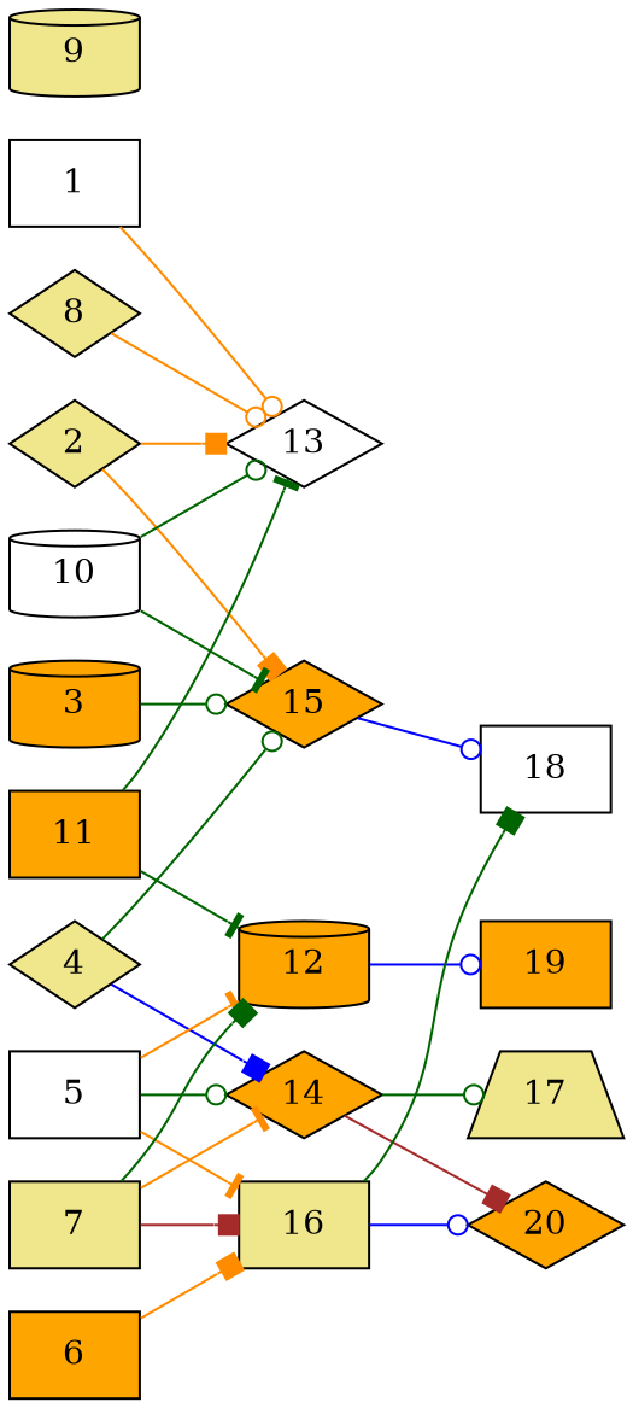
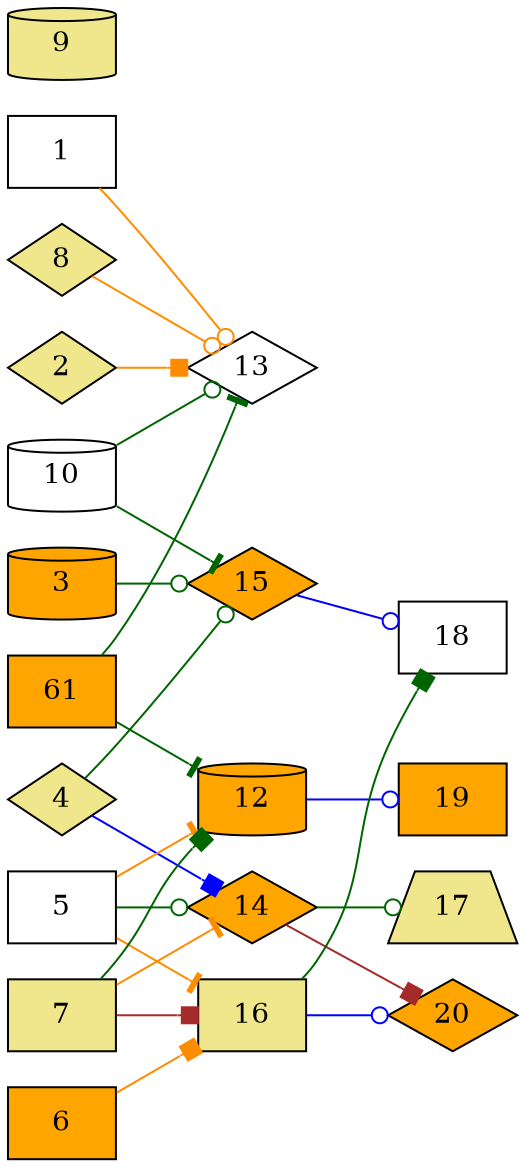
  digraph {
    rankdir=LR
    node [alpha=0.09 fillcolor=orange shape=box style=filled]
    edge [arrowhead=odot color=darkgreen]
    1 [expect_size=39468032 fillcolor=white]
    13 [alpha=0.17 expect_size=44497920 fillcolor=white shape=diamond]
    2 [expect_size=6352896 fillcolor=khaki shape=diamond]
    15 [expect_size=38261760 shape=diamond]
    18 [expect_size=20320256 fillcolor=white]
    3 [alpha=0.10 expect_size=49135616 shape=cylinder]
    4 [alpha=0.07 expect_size=37928960 fillcolor=khaki shape=diamond]
    14 [alpha=0.11 expect_size=21729280 shape=diamond]
    17 [alpha=0.08 expect_size=49053696 fillcolor=khaki shape=trapezium]
    20 [alpha=0.04 expect_size=14599168 shape=diamond]
    5 [alpha=0.16 expect_size=32886784 fillcolor=white]
    12 [alpha=0.02 expect_size=23802880 shape=cylinder]
    16 [alpha=0.06 expect_size=27653120 fillcolor=khaki]
    19 [alpha=0.06 expect_size=13249536]
    6 [expect_size=12646400]
    7 [alpha=0.08 expect_size=15831040 fillcolor=khaki]
    8 [alpha=0.17 expect_size=10909696 fillcolor=khaki shape=diamond]
    9 [alpha=0.01 expect_size=27612160 fillcolor=khaki shape=cylinder]
    10 [alpha=0.06 expect_size=37062656 fillcolor=white shape=cylinder]
-   11 [expect_size=49244160]
+   11 [expect_size=49244160 label=61]
    1 -> 13 [color=darkorange]
    2 -> 13 [arrowhead=box color=darkorange]
-   2 -> 15 [arrowhead=box color=darkorange]
    15 -> 18 [color=blue]
    3 -> 15
    4 -> 15
    4 -> 14 [arrowhead=box color=blue]
    14 -> 17
    14 -> 20 [arrowhead=box color=brown]
    5 -> 14
    5 -> 12 [arrowhead=tee color=darkorange]
    5 -> 16 [arrowhead=tee color=darkorange]
    12 -> 19 [color=blue]
    16 -> 18 [arrowhead=box]
    16 -> 20 [color=blue]
    6 -> 16 [arrowhead=box color=darkorange]
    7 -> 14 [arrowhead=tee color=darkorange]
    7 -> 12 [arrowhead=box]
    7 -> 16 [arrowhead=box color=brown]
    8 -> 13 [color=darkorange]
    10 -> 13
    10 -> 15 [arrowhead=tee]
    11 -> 13 [arrowhead=tee]
    11 -> 12 [arrowhead=tee]
  }
